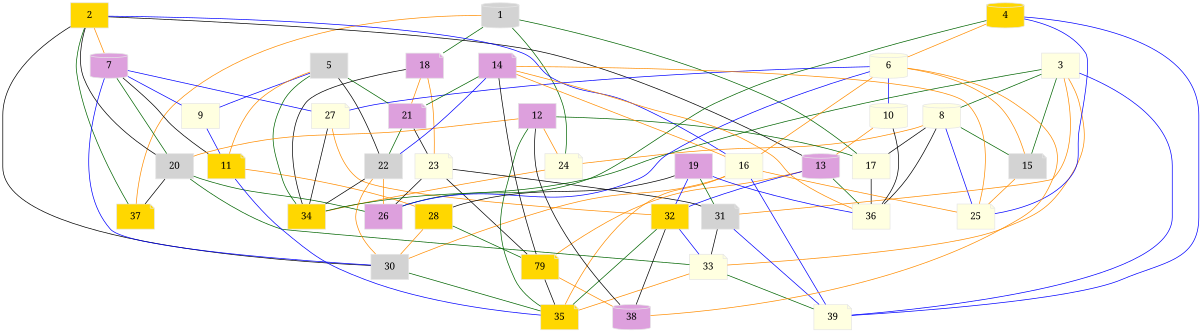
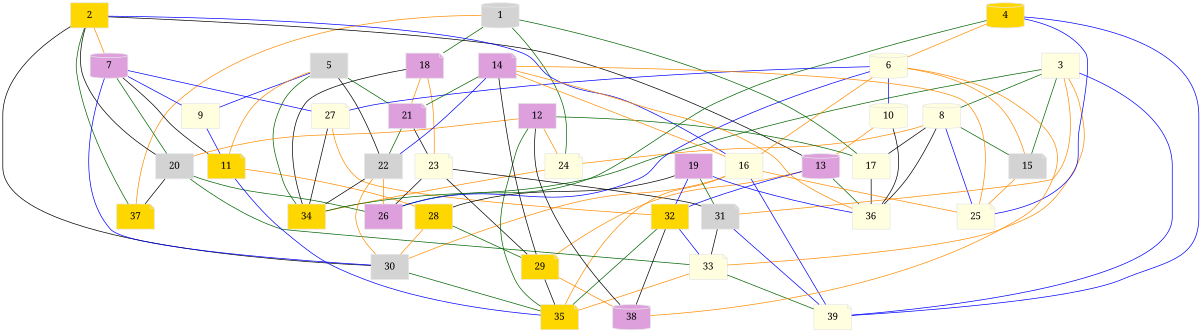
  graph {
    fontname="Noto Serif"
    node [color=gray90 fillcolor=lightyellow fontname="Noto Serif" shape=box style=filled]
    edge [color=darkorange fontname="Noto Serif" weight=1.0]
    1 [fillcolor=lightgrey shape=cylinder]
    17
    18 [fillcolor=plum shape=note]
    24 [shape=note]
    37 [fillcolor=gold shape=note]
    36
    34 [fillcolor=gold]
    21 [fillcolor=plum shape=note]
    23 [shape=note]
    2 [fillcolor=gold]
    7 [fillcolor=plum shape=cylinder]
    13 [fillcolor=plum shape=cylinder]
    16
    20 [fillcolor=lightgrey]
    30 [fillcolor=lightgrey]
    9
    11 [fillcolor=gold shape=note]
    27 [shape=note]
-   29 [fillcolor=gold shape=note label=79]
+   29 [fillcolor=gold shape=note]
    32 [fillcolor=gold]
    39 [shape=note]
    25 [shape=note]
    35 [fillcolor=gold shape=note]
    33 [shape=note]
    26 [fillcolor=plum]
    8 [shape=cylinder]
    3
    15 [fillcolor=lightgrey shape=note]
    31 [fillcolor=lightgrey shape=note]
    4 [fillcolor=gold shape=cylinder]
    6 [shape=cylinder]
    10 [shape=cylinder]
    38 [fillcolor=plum shape=cylinder]
    5 [fillcolor=lightgrey]
    22 [fillcolor=lightgrey]
    28 [fillcolor=gold]
    12 [fillcolor=plum]
    14 [fillcolor=plum shape=note]
    19 [fillcolor=plum]
    1 -- 17 [color=darkgreen weight=2.0]
    1 -- 18 [color=darkgreen]
    1 -- 24 [color=darkgreen]
    1 -- 37 [weight=2.0]
    17 -- 36 [color=black]
    18 -- 34 [color=black]
    18 -- 21
    18 -- 23
    24 -- 34
    21 -- 23 [color=black]
    21 -- 22 [color=darkgreen]
    23 -- 29 [color=black]
    23 -- 26 [color=black weight=2.0]
    23 -- 31 [color=black]
    2 -- 37 [color=darkgreen]
    2 -- 7
    2 -- 13 [color=black]
    2 -- 16 [color=blue]
    2 -- 20 [color=black]
    2 -- 30 [color=black]
    7 -- 20 [color=darkgreen]
    7 -- 30 [color=blue]
    7 -- 9 [color=blue]
    7 -- 11 [color=black]
    7 -- 27 [color=blue]
    13 -- 36 [color=darkgreen]
    13 -- 29 [weight=2.0]
    13 -- 32 [color=blue]
    16 -- 30
    16 -- 39 [color=blue]
    16 -- 25
    16 -- 35 [weight=2.0]
    20 -- 37 [color=black]
    20 -- 33 [color=darkgreen]
    20 -- 26 [color=darkgreen]
    30 -- 35 [color=darkgreen]
    9 -- 11 [color=blue weight=2.0]
    11 -- 35 [color=blue]
    11 -- 28
    27 -- 34 [color=black]
    27 -- 32
    29 -- 35 [color=black]
    29 -- 38 [weight=2.0]
    32 -- 35 [color=darkgreen]
    32 -- 33 [color=blue]
    32 -- 38 [color=black]
    33 -- 39 [color=darkgreen]
    33 -- 35
    8 -- 17 [color=black weight=2.0]
    8 -- 24
    8 -- 36 [color=black]
    8 -- 25 [color=blue weight=2.0]
    8 -- 15 [color=darkgreen]
    3 -- 34 [color=darkgreen]
    3 -- 39 [color=blue]
    3 -- 33
    3 -- 8 [color=darkgreen]
    3 -- 15 [color=darkgreen]
    3 -- 31
    15 -- 25
    31 -- 39 [color=blue]
    31 -- 33 [color=black]
    4 -- 39 [color=blue]
    4 -- 25 [color=blue]
    4 -- 26 [color=darkgreen]
    4 -- 6
    6 -- 16
    6 -- 27 [color=blue]
    6 -- 26 [color=blue]
    6 -- 15
    6 -- 10 [color=blue weight=2.0]
    6 -- 38
    10 -- 36 [color=black]
    10 -- 13
    5 -- 34 [color=darkgreen]
    5 -- 21 [color=darkgreen weight=2.0]
    5 -- 9 [color=blue]
    5 -- 11
    5 -- 22 [color=black]
    22 -- 34 [color=black]
    22 -- 30
    22 -- 26
    28 -- 30
    28 -- 29 [color=darkgreen]
    12 -- 17 [color=darkgreen]
    12 -- 24
    12 -- 20
    12 -- 35 [color=darkgreen]
    12 -- 38 [color=black weight=2.0]
    14 -- 36
    14 -- 21 [color=darkgreen]
    14 -- 16
    14 -- 29 [color=black]
    14 -- 25
    14 -- 22 [color=blue]
    19 -- 36 [color=blue weight=2.0]
    19 -- 32 [color=blue]
    19 -- 31 [color=darkgreen weight=2.0]
    19 -- 28 [color=black]
  }
